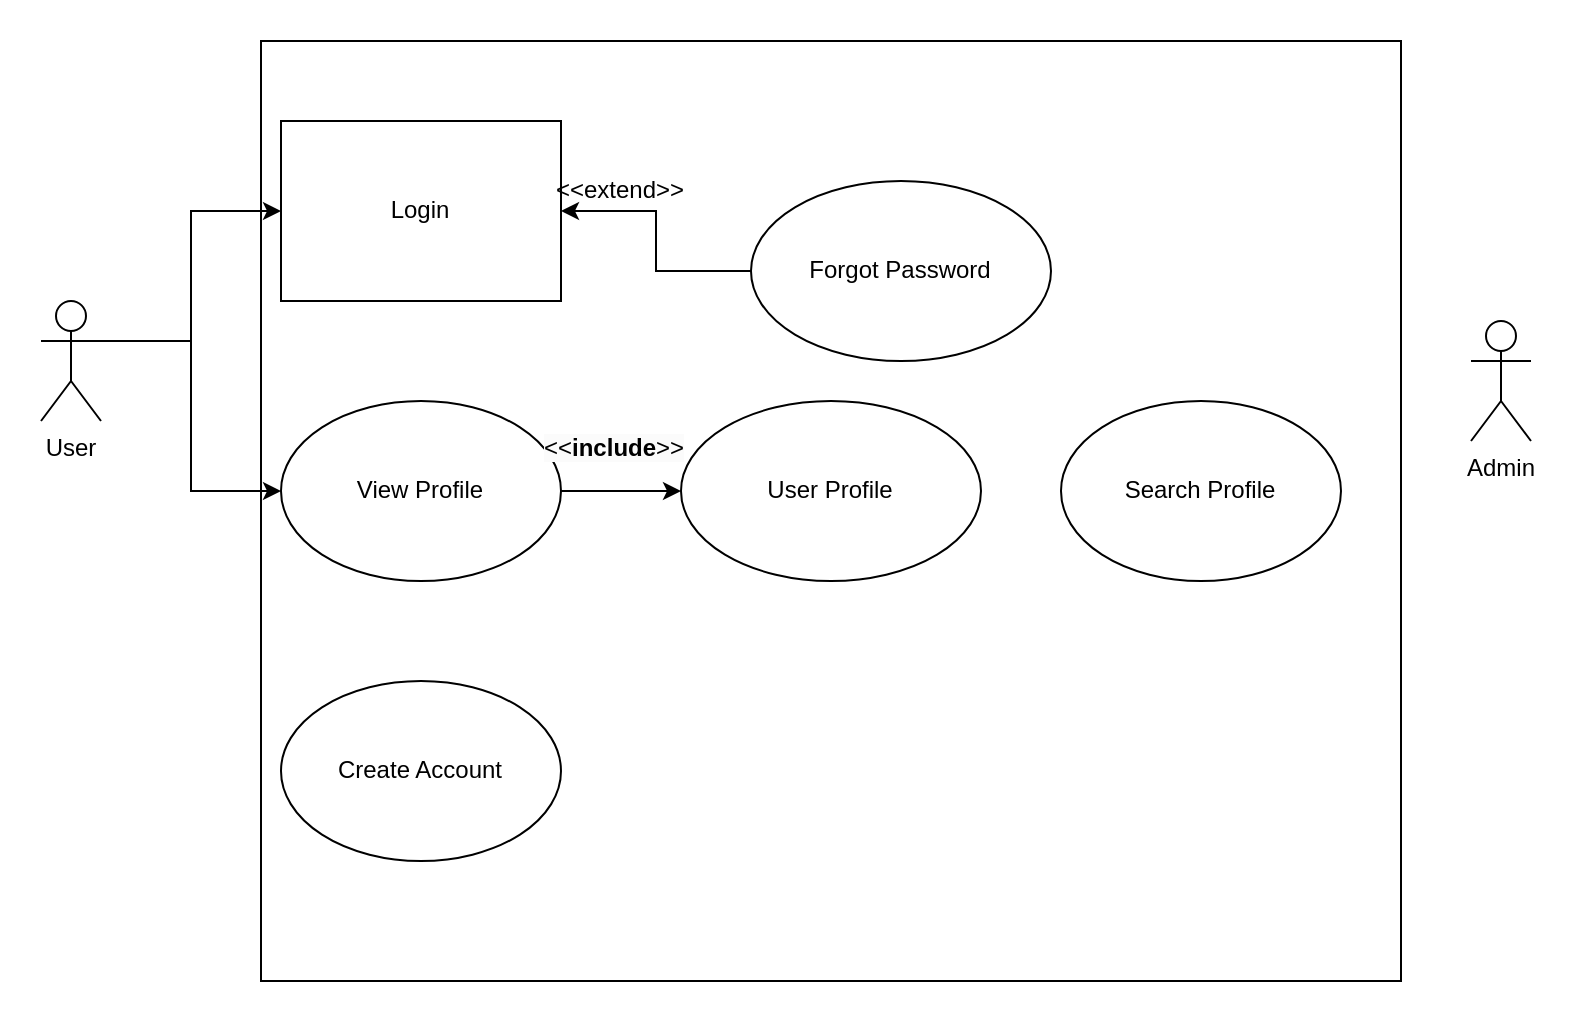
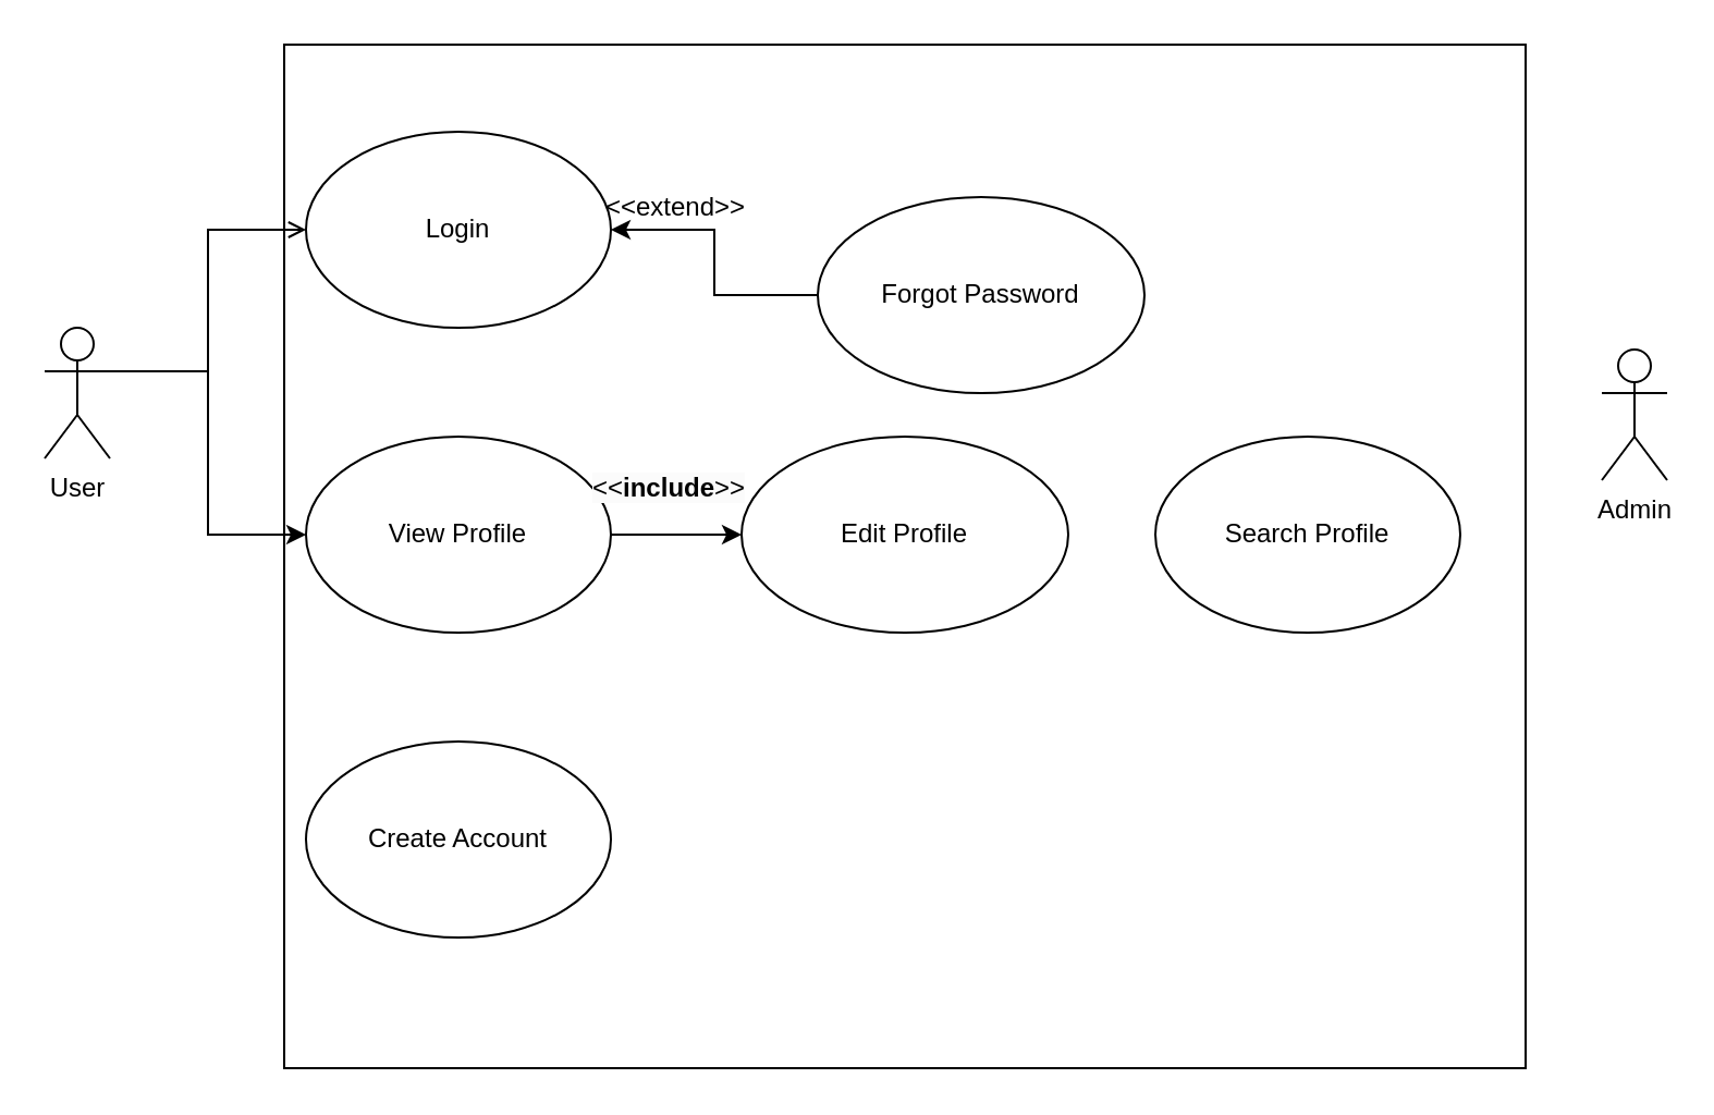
  <mxCell id="0" />
  <mxCell id="1" parent="0" />
  <mxCell id="2" value="" style="rounded=0;whiteSpace=wrap;html=1;" vertex="1" parent="1"><mxGeometry x="130" y="20" width="570" height="470" as="geometry" /></mxCell>
- <mxCell id="3" value="Login" style="whiteSpace=wrap;html=1;rounded=0;" vertex="1" parent="1"><mxGeometry x="140" y="60" width="140" height="90" as="geometry" /></mxCell>
+ <mxCell id="3" value="Login" style="ellipse;whiteSpace=wrap;html=1;" vertex="1" parent="1"><mxGeometry x="140" y="60" width="140" height="90" as="geometry" /></mxCell>
  <mxCell id="4" style="edgeStyle=orthogonalEdgeStyle;rounded=0;orthogonalLoop=1;jettySize=auto;html=1;exitX=1;exitY=0.5;exitDx=0;exitDy=0;entryX=0;entryY=0.5;entryDx=0;entryDy=0;" edge="1" parent="1" source="5" target="6"><mxGeometry relative="1" as="geometry" /></mxCell>
  <mxCell id="5" value="View Profile" style="ellipse;whiteSpace=wrap;html=1;" vertex="1" parent="1"><mxGeometry x="140" y="200" width="140" height="90" as="geometry" /></mxCell>
- <mxCell id="6" value="User Profile" style="ellipse;whiteSpace=wrap;html=1;" vertex="1" parent="1"><mxGeometry x="340" y="200" width="150" height="90" as="geometry" /></mxCell>
+ <mxCell id="6" value="Edit Profile" style="ellipse;whiteSpace=wrap;html=1;" vertex="1" parent="1"><mxGeometry x="340" y="200" width="150" height="90" as="geometry" /></mxCell>
  <mxCell id="7" value="Create Account" style="ellipse;whiteSpace=wrap;html=1;" vertex="1" parent="1"><mxGeometry x="140" y="340" width="140" height="90" as="geometry" /></mxCell>
  <mxCell id="8" style="edgeStyle=orthogonalEdgeStyle;rounded=0;orthogonalLoop=1;jettySize=auto;html=1;exitX=0;exitY=0.5;exitDx=0;exitDy=0;entryX=1;entryY=0.5;entryDx=0;entryDy=0;" edge="1" parent="1" source="9" target="3"><mxGeometry relative="1" as="geometry" /></mxCell>
  <mxCell id="9" value="Forgot Password" style="ellipse;whiteSpace=wrap;html=1;" vertex="1" parent="1"><mxGeometry x="375" y="90" width="150" height="90" as="geometry" /></mxCell>
  <mxCell id="10" value="Search Profile" style="ellipse;whiteSpace=wrap;html=1;" vertex="1" parent="1"><mxGeometry x="530" y="200" width="140" height="90" as="geometry" /></mxCell>
- <mxCell id="11" style="edgeStyle=orthogonalEdgeStyle;rounded=0;orthogonalLoop=1;jettySize=auto;html=1;exitX=1;exitY=0.333;exitDx=0;exitDy=0;exitPerimeter=0;entryX=0;entryY=0.5;entryDx=0;entryDy=0;" edge="1" parent="1" source="13" target="3"><mxGeometry relative="1" as="geometry" /></mxCell>
+ <mxCell id="11" style="edgeStyle=orthogonalEdgeStyle;rounded=0;orthogonalLoop=1;jettySize=auto;html=1;exitX=1;exitY=0.333;exitDx=0;exitDy=0;exitPerimeter=0;entryX=0;entryY=0.5;entryDx=0;entryDy=0;endArrow=open;" edge="1" parent="1" source="13" target="3"><mxGeometry relative="1" as="geometry" /></mxCell>
  <mxCell id="12" style="edgeStyle=orthogonalEdgeStyle;rounded=0;orthogonalLoop=1;jettySize=auto;html=1;exitX=1;exitY=0.333;exitDx=0;exitDy=0;exitPerimeter=0;entryX=0;entryY=0.5;entryDx=0;entryDy=0;" edge="1" parent="1" source="13" target="5"><mxGeometry relative="1" as="geometry" /></mxCell>
  <mxCell id="13" value="User" style="shape=umlActor;verticalLabelPosition=bottom;verticalAlign=top;html=1;outlineConnect=0;" vertex="1" parent="1"><mxGeometry x="20" y="150" width="30" height="60" as="geometry" /></mxCell>
  <mxCell id="14" value="Admin" style="shape=umlActor;verticalLabelPosition=bottom;verticalAlign=top;html=1;outlineConnect=0;" vertex="1" parent="1"><mxGeometry x="735" y="160" width="30" height="60" as="geometry" /></mxCell>
  <mxCell id="15" value="&lt;span style=&quot;color: rgb(0, 0, 0); font-family: Helvetica; font-size: 12px; font-style: normal; font-variant-ligatures: normal; font-variant-caps: normal; font-weight: 400; letter-spacing: normal; orphans: 2; text-align: center; text-indent: 0px; text-transform: none; widows: 2; word-spacing: 0px; -webkit-text-stroke-width: 0px; background-color: rgb(251, 251, 251); text-decoration-thickness: initial; text-decoration-style: initial; text-decoration-color: initial; float: none; display: inline !important;&quot;&gt;&amp;lt;&amp;lt;&lt;/span&gt;&lt;span style=&quot;color: rgb(0, 0, 0); font-family: Helvetica; font-size: 12px; font-style: normal; font-variant-ligatures: normal; font-variant-caps: normal; letter-spacing: normal; orphans: 2; text-align: center; text-indent: 0px; text-transform: none; widows: 2; word-spacing: 0px; -webkit-text-stroke-width: 0px; background-color: rgb(251, 251, 251); text-decoration-thickness: initial; text-decoration-style: initial; text-decoration-color: initial; float: none; display: inline !important;&quot;&gt;&lt;b&gt;include&lt;/b&gt;&lt;/span&gt;&lt;span style=&quot;color: rgb(0, 0, 0); font-family: Helvetica; font-size: 12px; font-style: normal; font-variant-ligatures: normal; font-variant-caps: normal; font-weight: 400; letter-spacing: normal; orphans: 2; text-align: center; text-indent: 0px; text-transform: none; widows: 2; word-spacing: 0px; -webkit-text-stroke-width: 0px; background-color: rgb(251, 251, 251); text-decoration-thickness: initial; text-decoration-style: initial; text-decoration-color: initial; float: none; display: inline !important;&quot;&gt;&amp;gt;&amp;gt;&lt;/span&gt;" style="text;whiteSpace=wrap;html=1;" vertex="1" parent="1"><mxGeometry x="270" y="210" width="80" height="30" as="geometry" /></mxCell>
  <mxCell id="16" value="&amp;lt;&amp;lt;extend&amp;gt;&amp;gt;" style="text;html=1;strokeColor=none;fillColor=none;align=center;verticalAlign=middle;whiteSpace=wrap;rounded=0;" vertex="1" parent="1"><mxGeometry x="280" y="80" width="60" height="30" as="geometry" /></mxCell>
